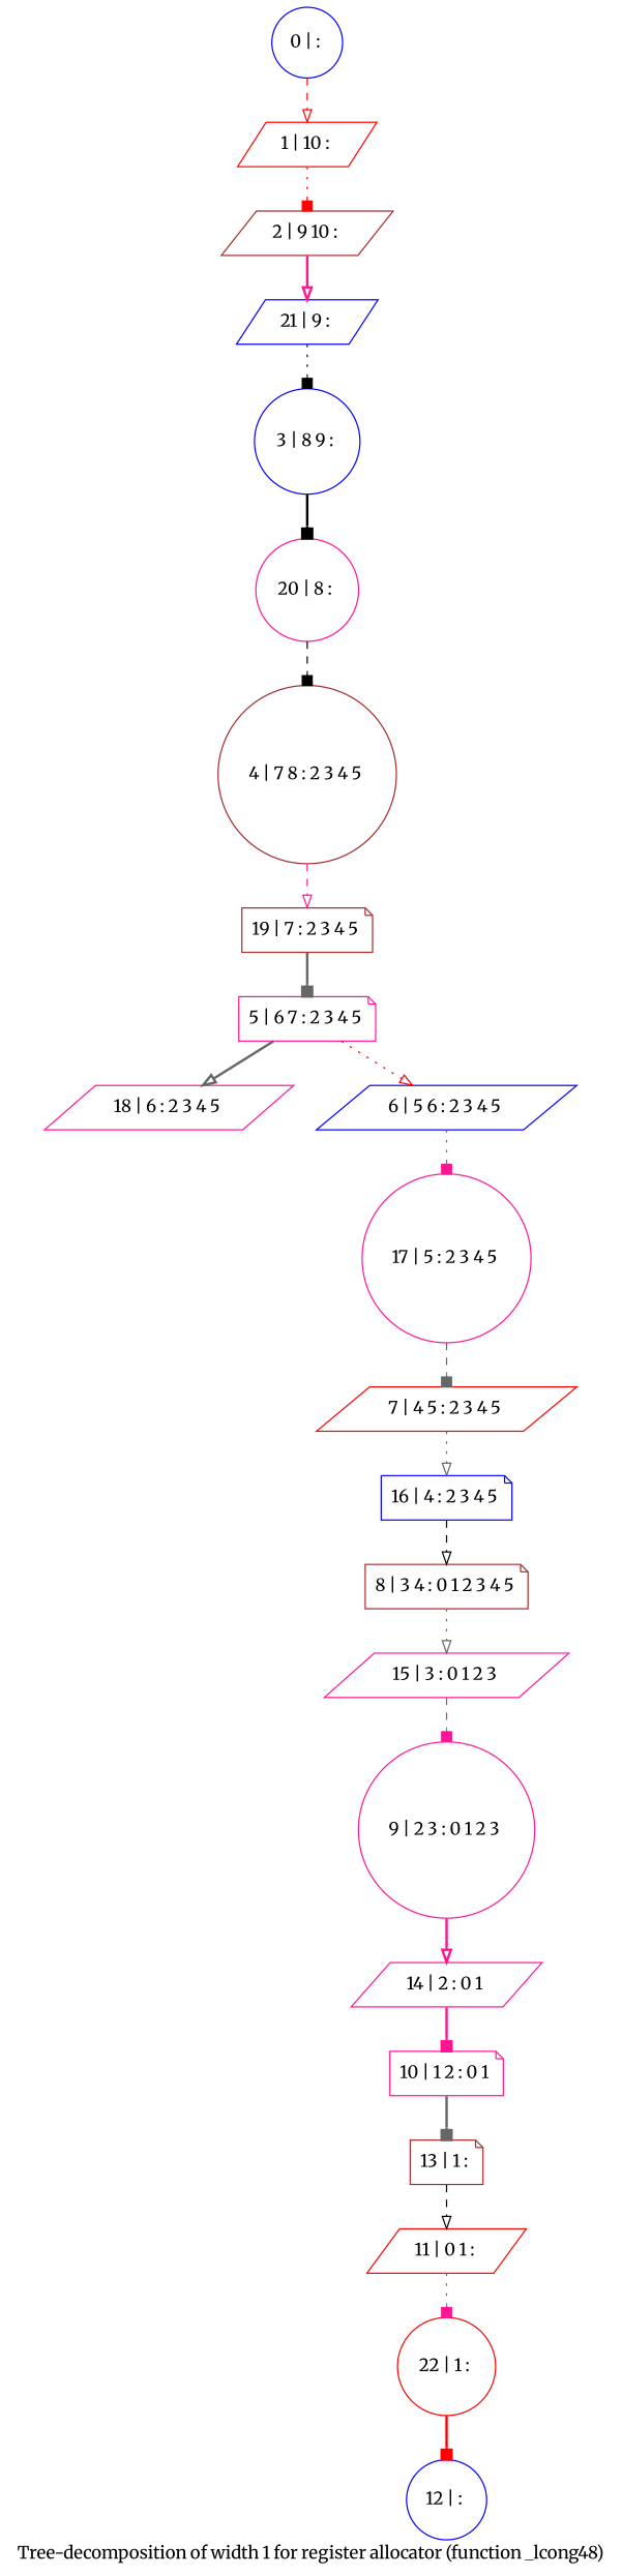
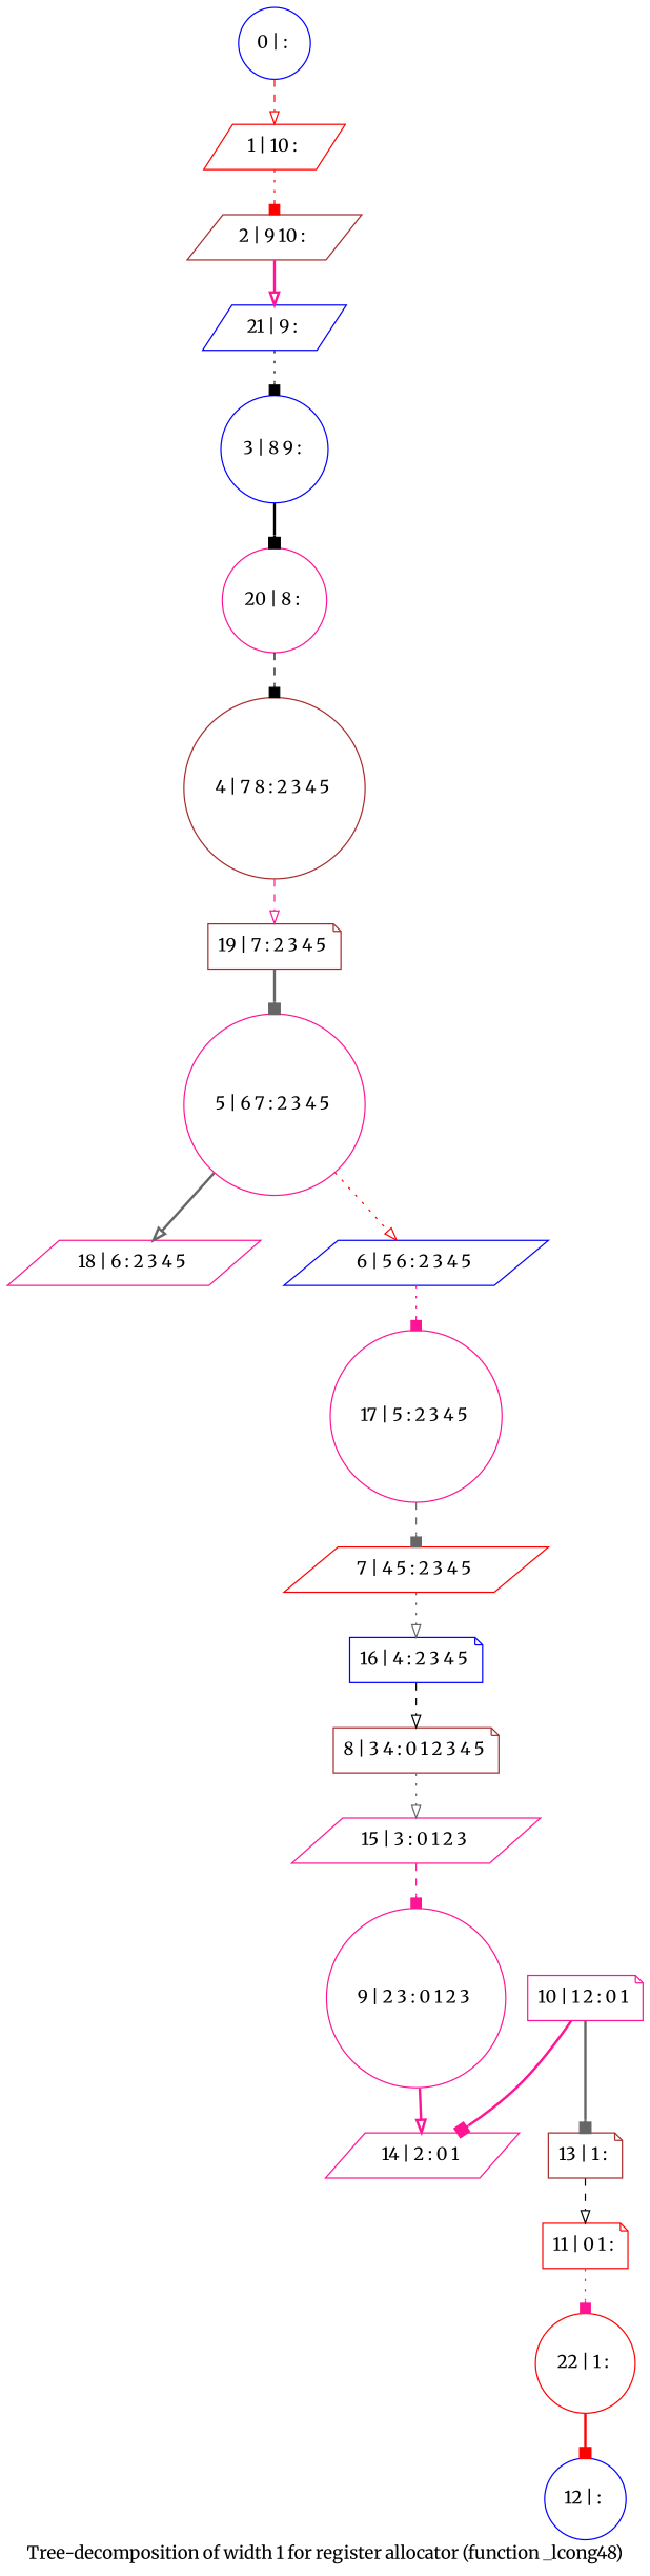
  digraph {
    fontname=Merriweather
    label="Tree-decomposition of width 1 for register allocator (function _lcong48)"
    node [color=deeppink fontname=Merriweather shape=parallelogram]
    edge [arrowhead=box color=deeppink fontname=Merriweather style=bold]
    n1 [color=blue label="0 | : " shape=circle]
    n2 [color=red label="1 | 10 : "]
    n3 [color=brown label="2 | 9 10 : "]
    n4 [color=blue label="21 | 9 : "]
    n5 [color=blue label="3 | 8 9 : " shape=circle]
    n6 [label="20 | 8 : " shape=circle]
    n7 [color=brown label="4 | 7 8 : 2 3 4 5 " shape=circle]
    n8 [color=brown label="19 | 7 : 2 3 4 5 " shape=note]
-   n9 [label="5 | 6 7 : 2 3 4 5 " shape=note]
+   n9 [label="5 | 6 7 : 2 3 4 5 " shape=circle]
    n10 [label="18 | 6 : 2 3 4 5 "]
    n11 [color=blue label="6 | 5 6 : 2 3 4 5 "]
    n12 [label="17 | 5 : 2 3 4 5 " shape=circle]
    n13 [color=red label="7 | 4 5 : 2 3 4 5 "]
    n14 [color=blue label="16 | 4 : 2 3 4 5 " shape=note]
    n15 [color=brown label="8 | 3 4 : 0 1 2 3 4 5 " shape=note]
    n16 [label="15 | 3 : 0 1 2 3 "]
    n17 [label="9 | 2 3 : 0 1 2 3 " shape=circle]
    n18 [label="14 | 2 : 0 1 "]
    n19 [label="10 | 1 2 : 0 1 " shape=note]
    n20 [color=brown label="13 | 1 : " shape=note]
-   n21 [color=red label="11 | 0 1 : "]
+   n21 [color=red label="11 | 0 1 : " shape=note]
    n22 [color=red label="22 | 1 : " shape=circle]
    n23 [color=blue label="12 | : " shape=circle]
    n1 -> n2 [arrowhead=onormal color=red style=dashed]
    n2 -> n3 [color=red style=dotted]
    n3 -> n4 [arrowhead=onormal]
    n4 -> n5 [color=black style=dotted]
    n5 -> n6 [color=black]
    n6 -> n7 [color=black style=dashed]
    n7 -> n8 [arrowhead=onormal style=dashed]
    n8 -> n9 [color=gray40]
    n9 -> n10 [arrowhead=onormal color=gray40]
    n9 -> n11 [arrowhead=onormal color=red style=dotted]
    n11 -> n12 [style=dotted]
    n12 -> n13 [color=gray40 style=dashed]
    n13 -> n14 [arrowhead=onormal color=gray40 style=dotted]
    n14 -> n15 [arrowhead=onormal color=black style=dashed]
    n15 -> n16 [arrowhead=onormal color=gray40 style=dotted]
    n16 -> n17 [style=dashed]
    n17 -> n18 [arrowhead=onormal]
-   n18 -> n19
+   n19 -> n18
    n19 -> n20 [color=gray40]
    n20 -> n21 [arrowhead=onormal color=black style=dashed]
    n21 -> n22 [style=dotted]
    n22 -> n23 [color=red]
  }
